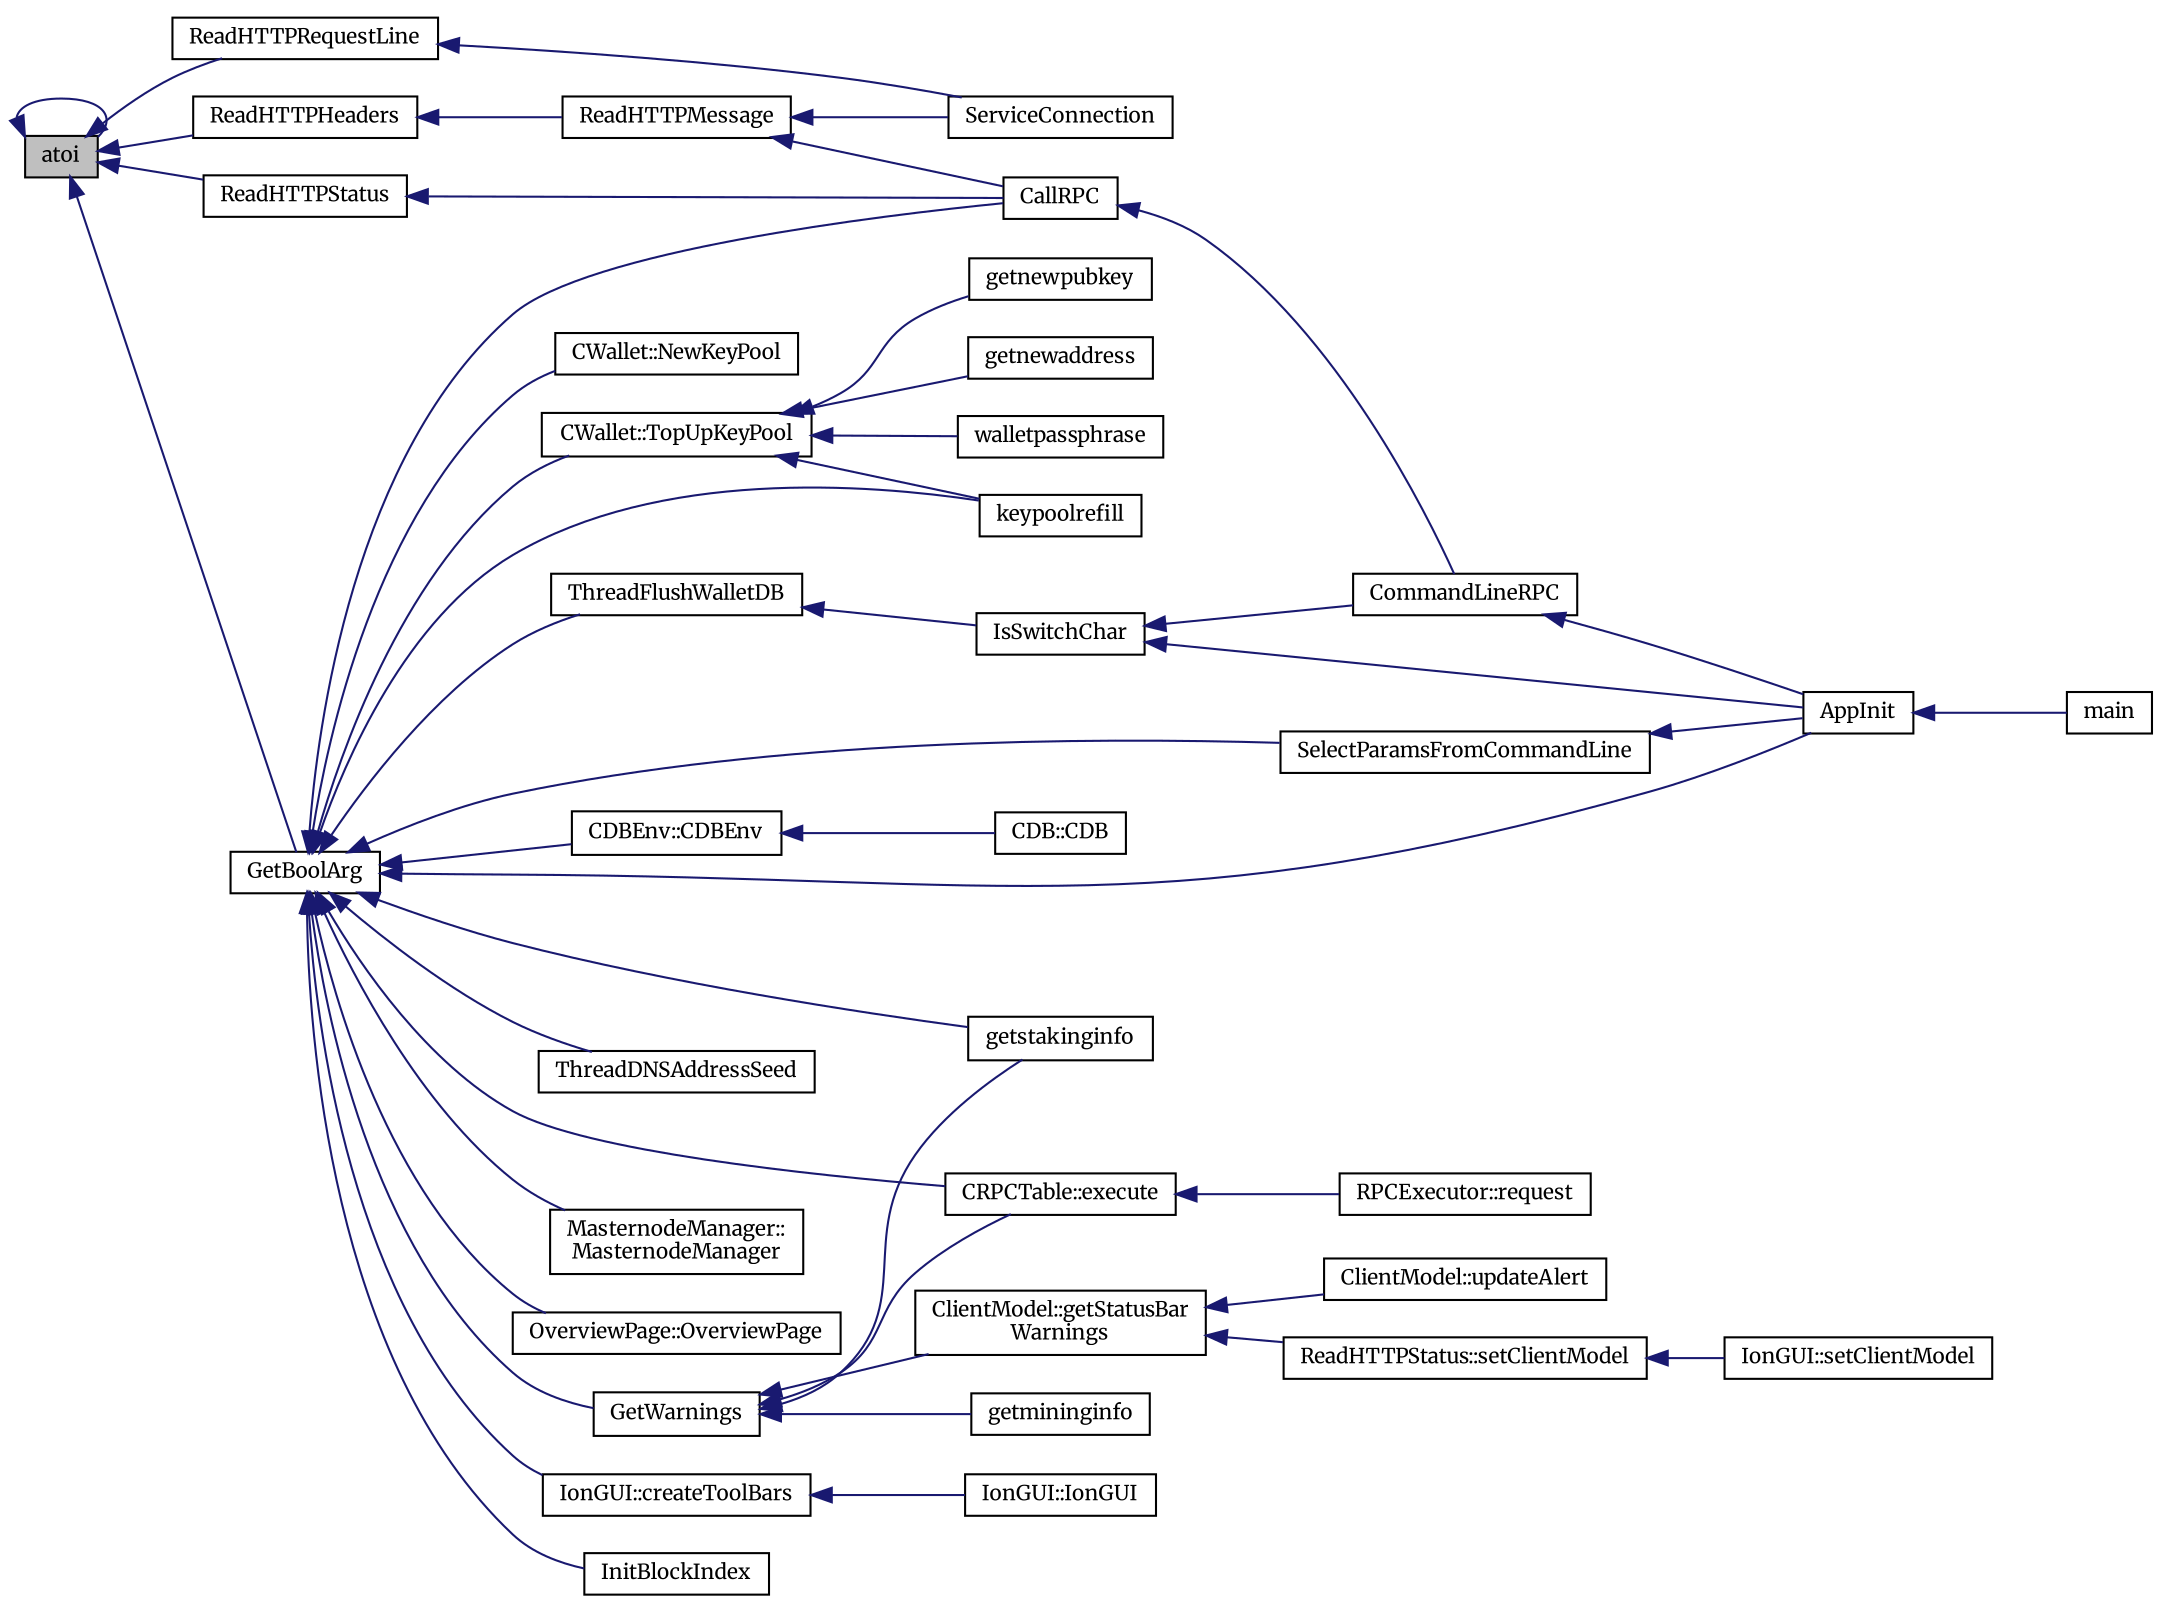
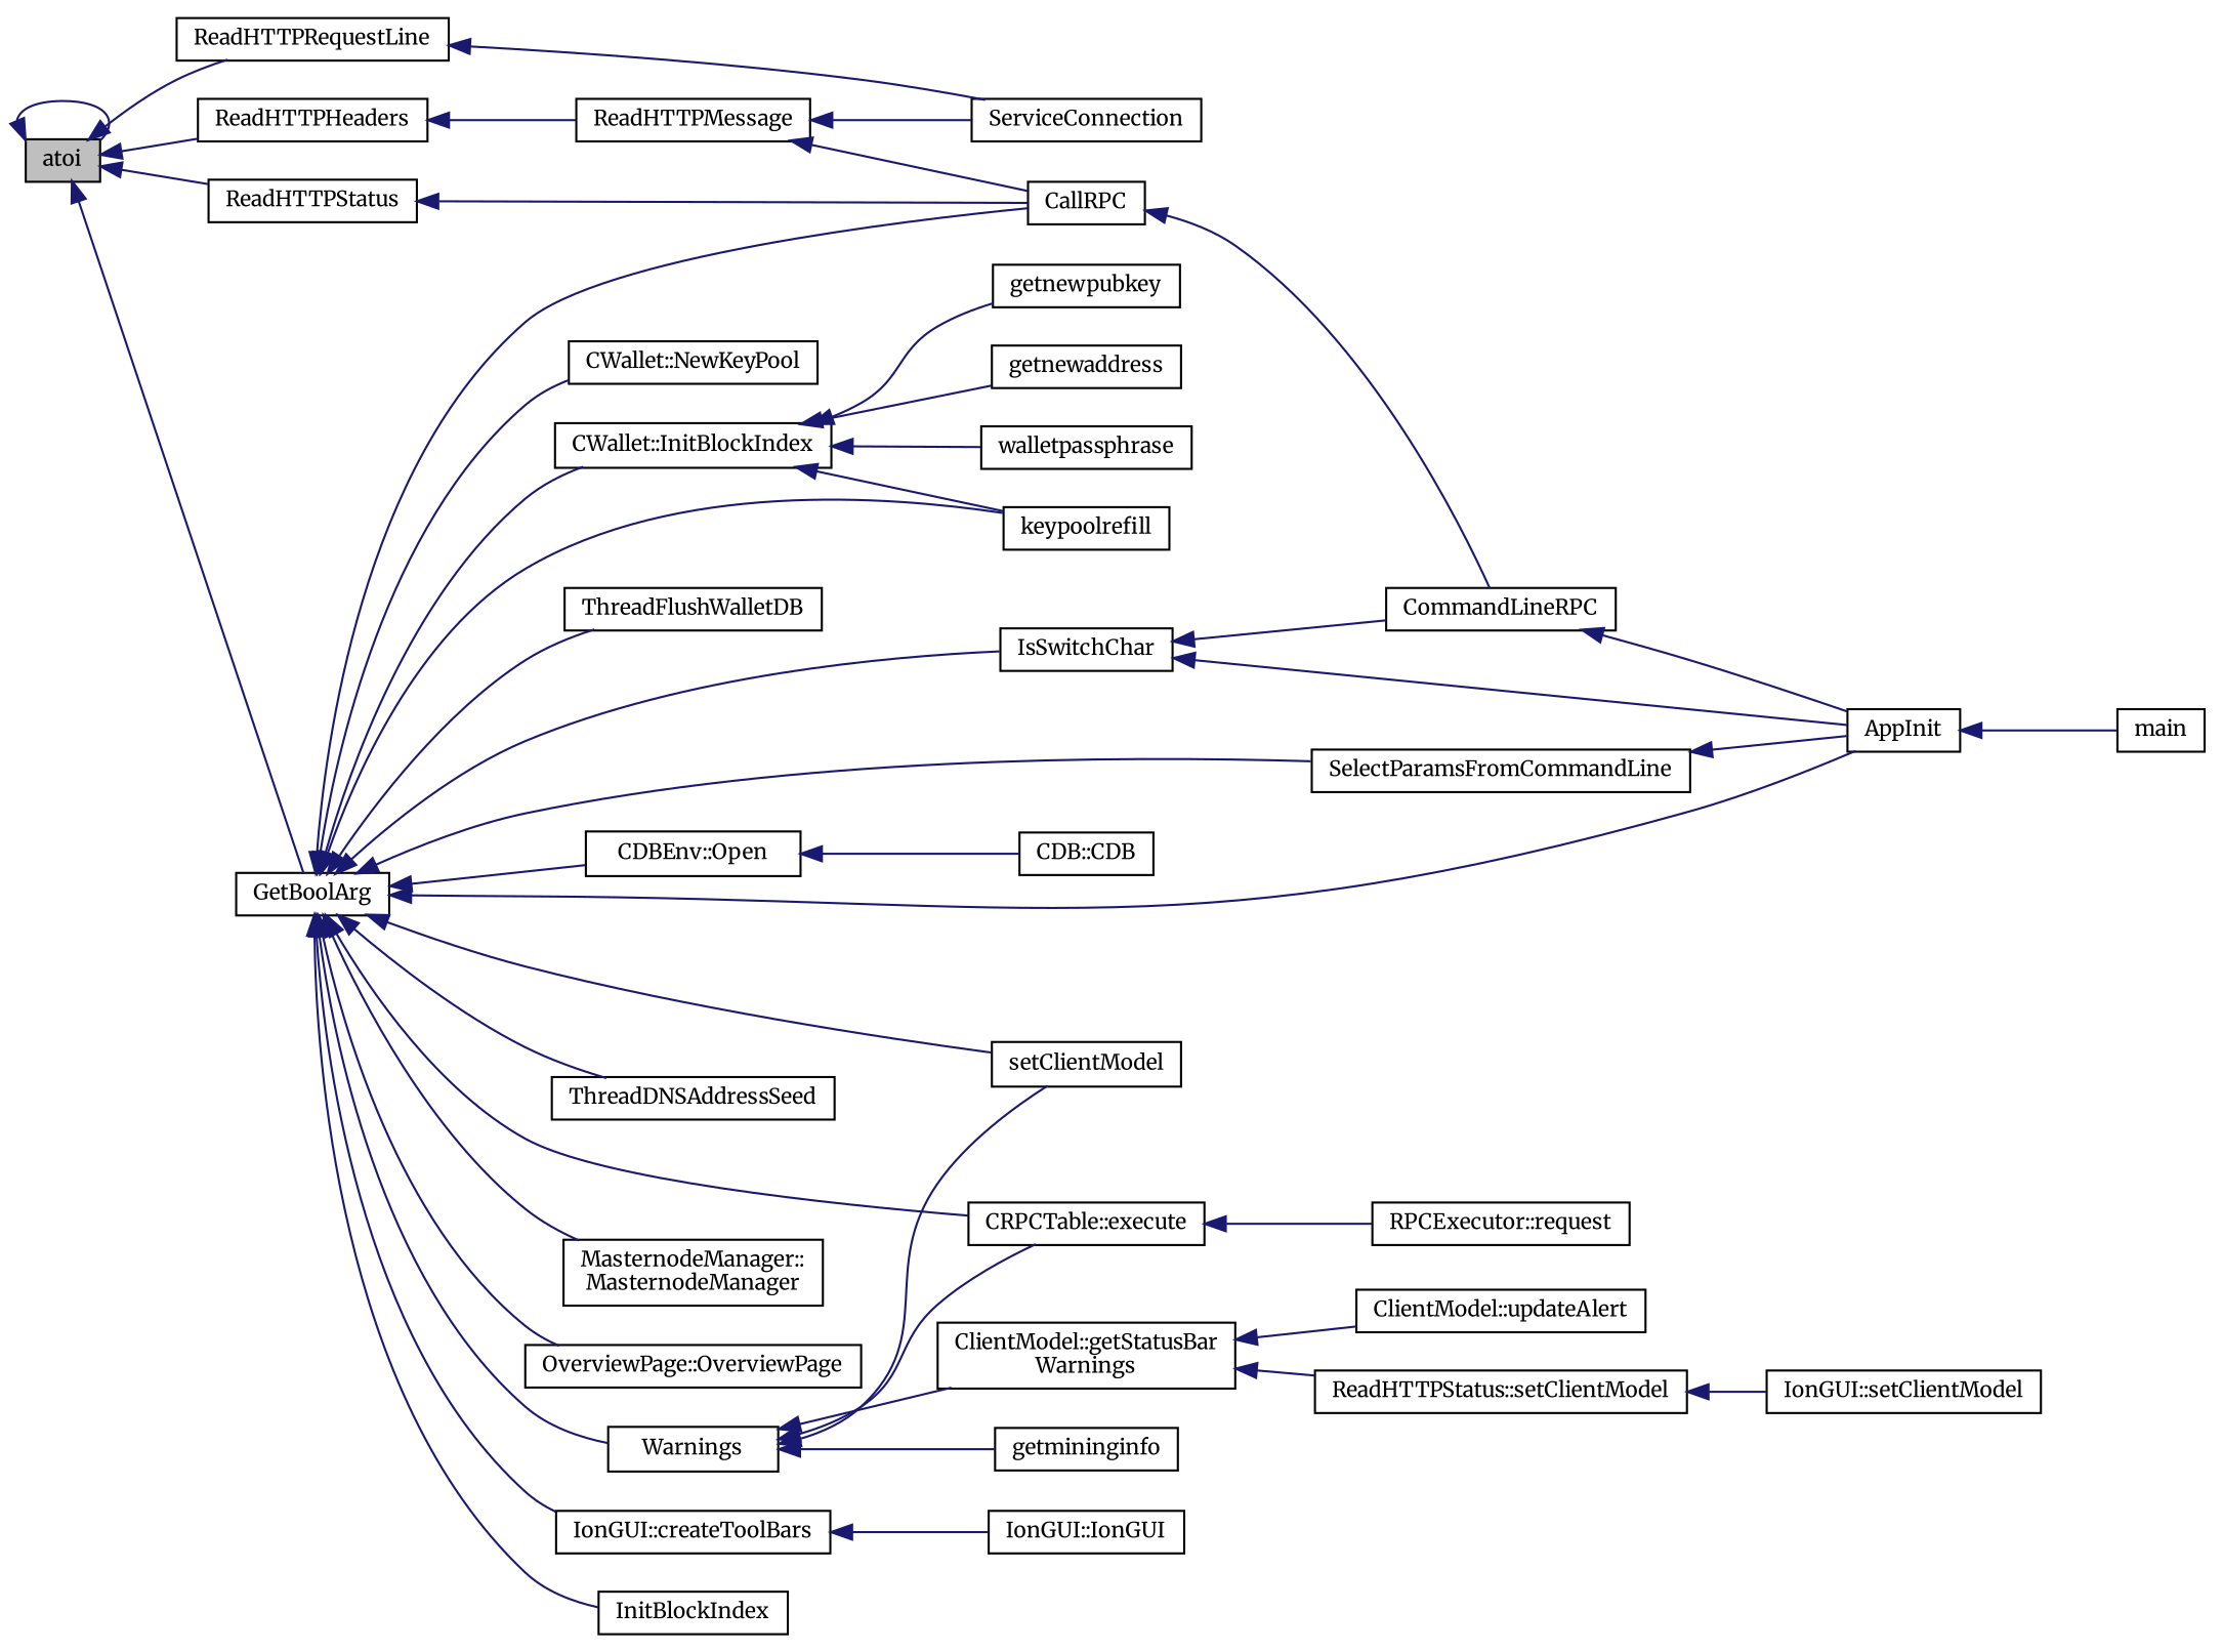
  digraph {
    fontname=Merriweather
    rankdir=LR
    node [color=black fillcolor=white fontname=Merriweather fontsize=10 shape=record style=filled]
    edge [color=midnightblue dir=back fontname=Merriweather fontsize=10 labelfontname=Helvetica labelfontsize=10 style=solid]
    n1 [fillcolor=grey75 fontcolor=black height=0.2 label=atoi width=0.4]
    n2 [height=0.2 label=ReadHTTPRequestLine width=0.4]
    n3 [height=0.2 label=ReadHTTPStatus width=0.4]
    n4 [height=0.2 label=ReadHTTPHeaders width=0.4]
    n5 [height=0.2 label=GetBoolArg width=0.4]
    n6 [height=0.2 label=ServiceConnection width=0.4]
    n7 [height=0.2 label=CallRPC width=0.4]
    n8 [height=0.2 label=ReadHTTPMessage width=0.4]
    n9 [height=0.2 label=AppInit width=0.4]
    n10 [height=0.2 label=SelectParamsFromCommandLine width=0.4]
-   n11 [height=0.2 label="CDBEnv::CDBEnv" width=0.4]
-   n12 [height=0.2 label=GetWarnings width=0.4]
-   n13 [height=0.2 label=getstakinginfo width=0.4]
+   n11 [height=0.2 label="CDBEnv::Open" width=0.4]
+   n12 [height=0.2 label=Warnings width=0.4]
+   n13 [height=0.2 label=setClientModel width=0.4]
    n14 [height=0.2 label="CRPCTable::execute" width=0.4]
    n15 [height=0.2 label=ThreadDNSAddressSeed width=0.4]
    n16 [height=0.2 label="IonGUI::createToolBars" width=0.4]
    n17 [height=0.2 label="MasternodeManager::\lMasternodeManager" width=0.4]
    n18 [height=0.2 label="OverviewPage::OverviewPage" width=0.4]
    n19 [height=0.2 label=keypoolrefill width=0.4]
    n20 [height=0.2 label=IsSwitchChar width=0.4]
    n21 [height=0.2 label=InitBlockIndex width=0.4]
    n22 [height=0.2 label="CWallet::NewKeyPool" width=0.4]
-   n23 [height=0.2 label="CWallet::TopUpKeyPool" width=0.4]
+   n23 [height=0.2 label="CWallet::InitBlockIndex" width=0.4]
    n24 [height=0.2 label=ThreadFlushWalletDB width=0.4]
    n25 [height=0.2 label=CommandLineRPC width=0.4]
    n26 [height=0.2 label=main width=0.4]
    n27 [height=0.2 label="CDB::CDB" width=0.4]
    n28 [height=0.2 label="ClientModel::getStatusBar\lWarnings" width=0.4]
    n29 [height=0.2 label=getmininginfo width=0.4]
    n30 [height=0.2 label="RPCExecutor::request" width=0.4]
    n31 [height=0.2 label="IonGUI::IonGUI" width=0.4]
    n32 [height=0.2 label=getnewpubkey width=0.4]
    n33 [height=0.2 label=getnewaddress width=0.4]
    n34 [height=0.2 label=walletpassphrase width=0.4]
    n35 [height=0.2 label="ClientModel::updateAlert" width=0.4]
    n36 [height=0.2 label="ReadHTTPStatus::setClientModel" width=0.4]
    n37 [height=0.2 label="IonGUI::setClientModel" width=0.4]
    n1 -> n1
    n1 -> n2
    n1 -> n3
    n1 -> n4
    n1 -> n5
    n2 -> n6
    n3 -> n7
    n4 -> n8
    n5 -> n7
    n5 -> n9
    n5 -> n10
    n5 -> n11
    n5 -> n12
    n5 -> n13
    n5 -> n14
    n5 -> n15
    n5 -> n16
    n5 -> n17
    n5 -> n18
    n5 -> n19
-   n24 -> n20
+   n5 -> n20
    n5 -> n21
    n5 -> n22
    n5 -> n23
    n5 -> n24
    n7 -> n25
    n8 -> n6
    n8 -> n7
    n9 -> n26
    n10 -> n9
    n11 -> n27
    n12 -> n13
    n12 -> n14
    n12 -> n28
    n12 -> n29
    n14 -> n30
    n16 -> n31
    n20 -> n9
    n20 -> n25
    n23 -> n19
    n23 -> n32
    n23 -> n33
    n23 -> n34
    n25 -> n9
    n28 -> n35
    n28 -> n36
    n36 -> n37
  }
